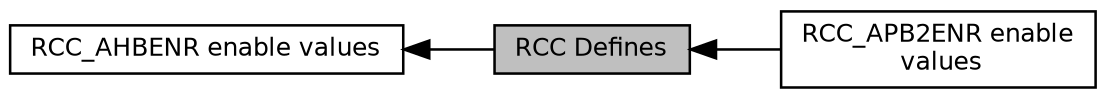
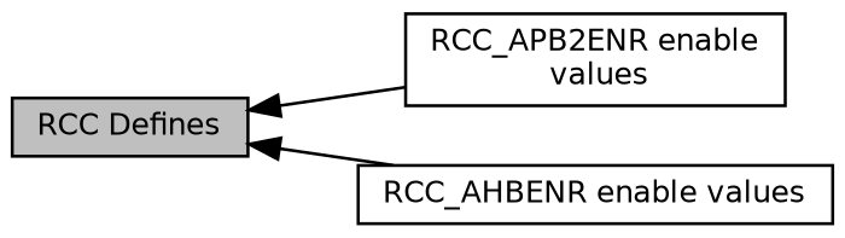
  digraph {
    rankdir=LR
    node [color=black fillcolor=white fontname=Helvetica fontsize=10 shape=record style=filled]
    edge [dir=back fontname=Helvetica fontsize=10 labelfontname=Helvetica labelfontsize=10 shape=plaintext style=solid]
    n1 [fillcolor=grey75 fontcolor=black height=0.2 label="RCC Defines" width=0.4]
    n2 [height=0.2 label="RCC_APB2ENR enable\l values" width=0.4]
    n3 [height=0.2 label="RCC_AHBENR enable values" width=0.4]
    n1 -> n2
-   n3 -> n1
+   n1 -> n3
  }
